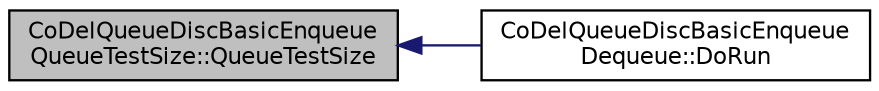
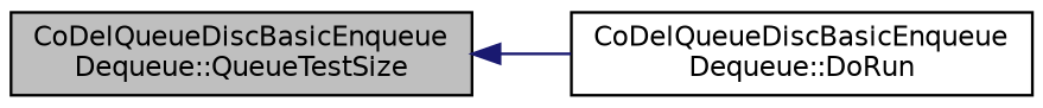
  digraph {
    rankdir=LR
    node [color=black fontname=Helvetica fontsize=10 shape=record style=filled]
-   n1 [fillcolor=grey75 fontcolor=black height=0.2 label="CoDelQueueDiscBasicEnqueue\lQueueTestSize::QueueTestSize" width=0.4]
+   n1 [fillcolor=grey75 fontcolor=black height=0.2 label="CoDelQueueDiscBasicEnqueue\lDequeue::QueueTestSize" width=0.4]
    n2 [fillcolor=white height=0.2 label="CoDelQueueDiscBasicEnqueue\lDequeue::DoRun" width=0.4]
    n1 -> n2 [color=midnightblue dir=back fontname=Helvetica fontsize=10 labelfontname=Helvetica labelfontsize=10 style=solid]
  }
